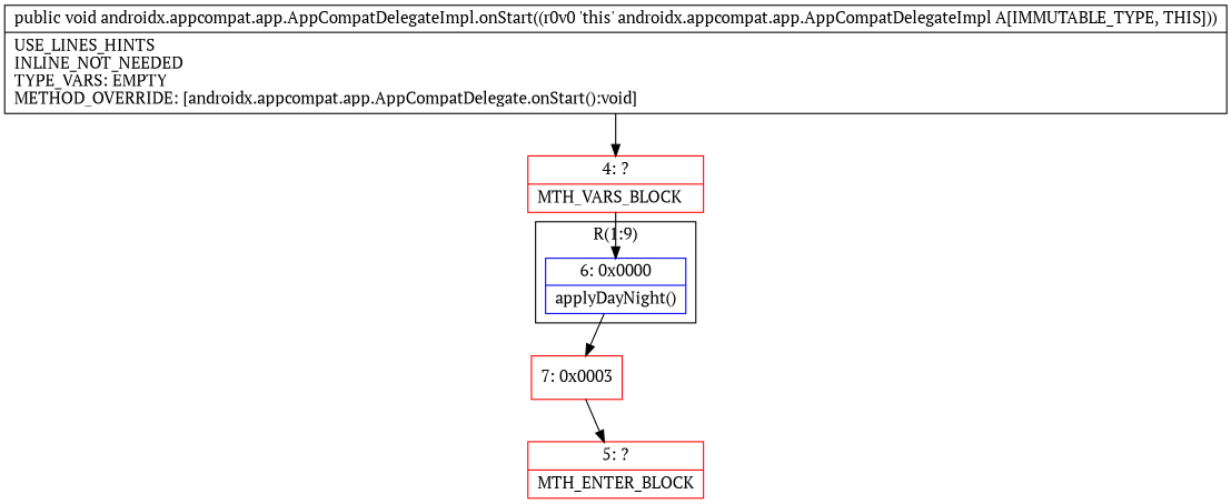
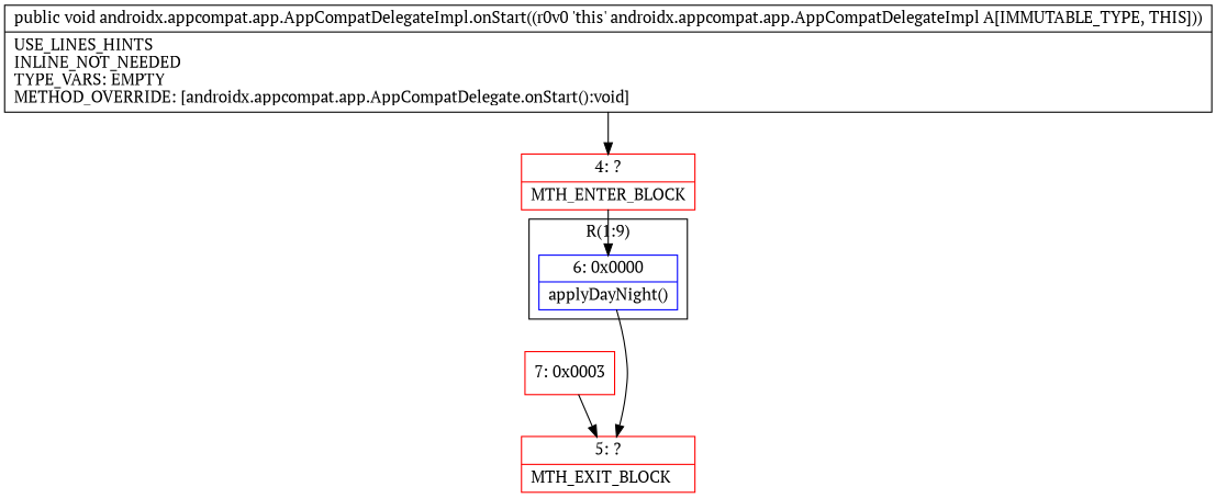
  digraph {
    fontname="PT Serif"
    node [color=red fontname="PT Serif" shape=record]
    edge [fontname="PT Serif"]
    n1 [color=blue label="{6\:\ 0x0000|applyDayNight()\l}"]
    n2 [label="{7\:\ 0x0003}"]
-   n3 [label="{5\:\ ?|MTH_ENTER_BLOCK\l}"]
-   n4 [label="{4\:\ ?|MTH_VARS_BLOCK\l}"]
+   n3 [label="{5\:\ ?|MTH_EXIT_BLOCK\l}"]
+   n4 [label="{4\:\ ?|MTH_ENTER_BLOCK\l}"]
    n5 [label="{public void androidx.appcompat.app.AppCompatDelegateImpl.onStart((r0v0 'this' androidx.appcompat.app.AppCompatDelegateImpl A[IMMUTABLE_TYPE, THIS]))  | USE_LINES_HINTS\lINLINE_NOT_NEEDED\lTYPE_VARS: EMPTY\lMETHOD_OVERRIDE: [androidx.appcompat.app.AppCompatDelegate.onStart():void]\l}" color=""]
    subgraph cluster_1 {
      label="R(1:9)"
      n1
    }
-   n1 -> n2
+   n1 -> n3
    n2 -> n3
    n4 -> n1
    n5 -> n4
  }
